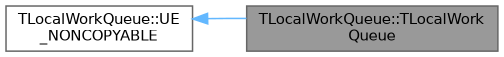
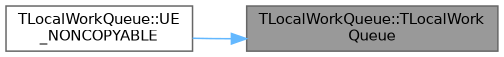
  digraph {
    rankdir=RL
    node [fontname=Helvetica fontsize=10 shape=box style=filled]
    n1 [color=gray40 fillcolor=grey60 fontcolor=black height=0.2 label="TLocalWorkQueue::TLocalWork\lQueue" width=0.4]
    n2 [color=grey40 fillcolor=white height=0.2 label="TLocalWorkQueue::UE\l_NONCOPYABLE" width=0.4]
-   n2 -> n1 [color=steelblue1 dir=back fontname=Helvetica fontsize=10 labelfontname=Helvetica labelfontsize=10 style=solid]
+   n1 -> n2 [color=steelblue1 dir=back fontname=Helvetica fontsize=10 labelfontname=Helvetica labelfontsize=10 style=solid]
  }
